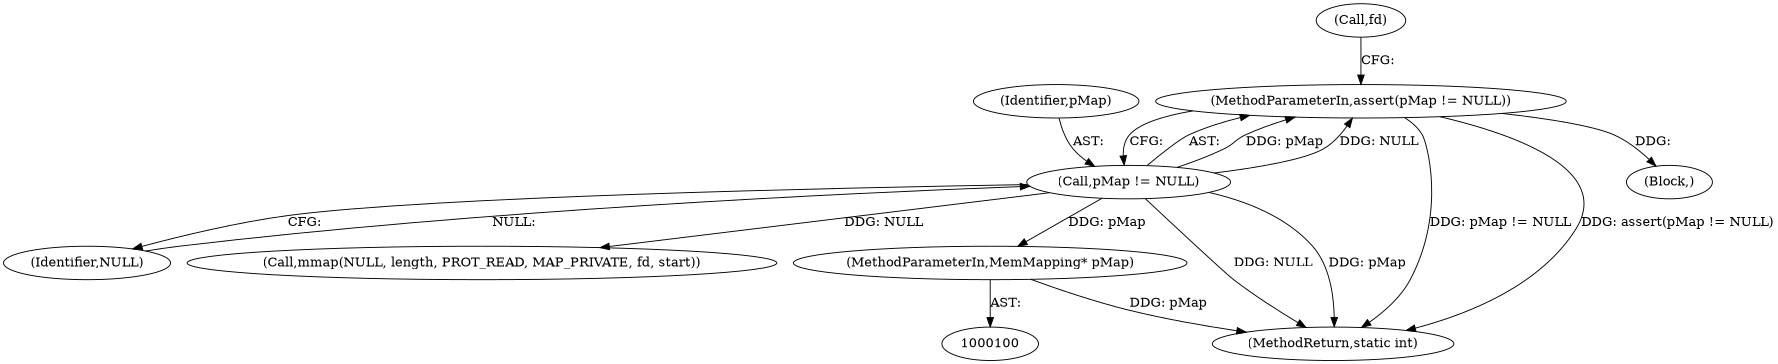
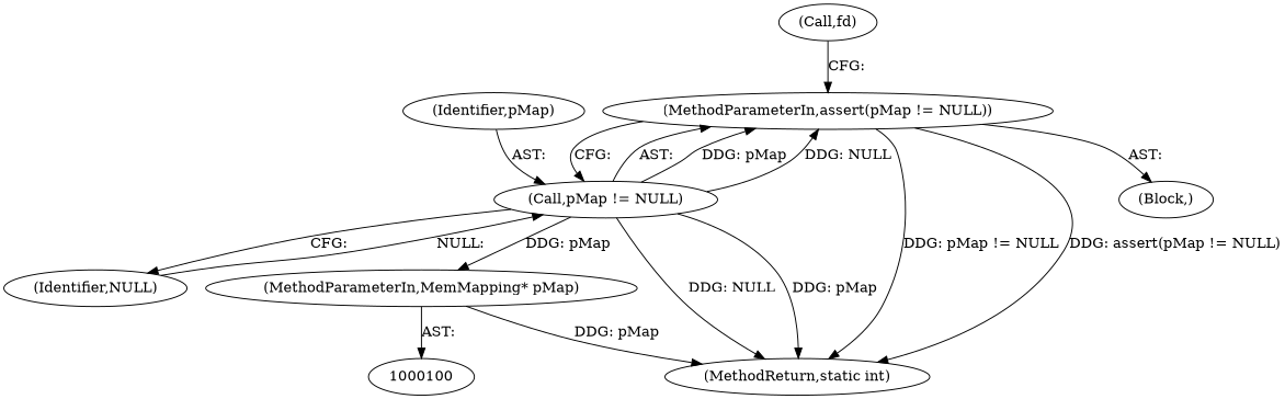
  digraph {
    n1 [label="(MethodParameterIn,assert(pMap != NULL))"]
    n2 [label="(Call,pMap != NULL)"]
    n3 [label="(Block,)"]
    n4 [label="(MethodReturn,static int)"]
    n5 [label="(Identifier,NULL)"]
-   n6 [label="(Call,mmap(NULL, length, PROT_READ, MAP_PRIVATE, fd, start))"]
    n7 [label="(MethodParameterIn,MemMapping* pMap)"]
    1000100
    n9 [label="(Identifier,pMap)"]
    n10 [label="(Call,fd)"]
    n1 -> n2 [label="CFG: "]
-   n1 -> n3 [label="DDG: "]
+   n1 -> n3 [label="AST: "]
    n1 -> n4 [label="DDG: pMap != NULL"]
    n1 -> n4 [label="DDG: assert(pMap != NULL)"]
    n2 -> n1 [label="AST: "]
    n2 -> n1 [label="DDG: pMap"]
    n2 -> n1 [label="DDG: NULL"]
    n2 -> n4 [label="DDG: NULL"]
    n2 -> n4 [label="DDG: pMap"]
    n2 -> n5 [label="CFG: "]
-   n2 -> n6 [label="DDG: NULL"]
    n2 -> n7 [label="DDG: pMap"]
    n5 -> n2 [label="NULL: "]
    n7 -> n4 [label="DDG: pMap"]
    n7 -> 1000100 [label="AST: "]
    n9 -> n2 [label="AST: "]
    n10 -> n1 [label="CFG: "]
  }
